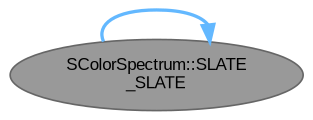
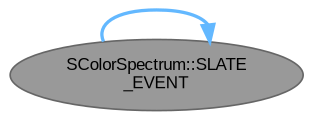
  digraph {
    rankdir=RL
    fontname="Liberation Sans"
-   n1 [color=gray40 fillcolor=grey60 fontcolor=black fontname="Liberation Sans" fontsize=10 height=0.2 label="SColorSpectrum::SLATE\l_SLATE" shape=ellipse style=filled width=0.4]
+   n1 [color=gray40 fillcolor=grey60 fontcolor=black fontname="Liberation Sans" fontsize=10 height=0.2 label="SColorSpectrum::SLATE\l_EVENT" shape=ellipse style=filled width=0.4]
    n1 -> n1 [color=steelblue1 dir=back fontname="Liberation Sans" fontsize=10 labelfontname=Helvetica labelfontsize=10 style=bold]
  }
